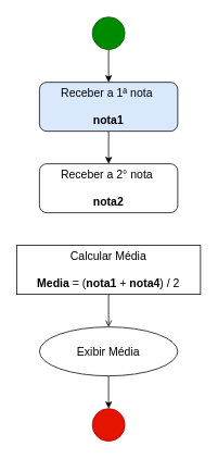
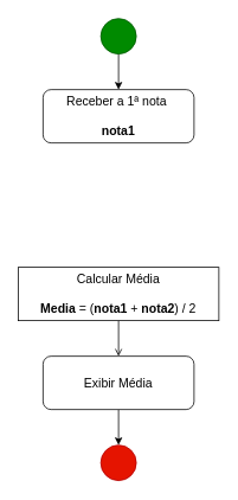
  <mxCell id="0" />
  <mxCell id="1" parent="0" />
  <mxCell id="2" value="" style="edgeStyle=orthogonalEdgeStyle;rounded=0;orthogonalLoop=1;jettySize=auto;html=1;" parent="1" source="3" target="5" edge="1"><mxGeometry relative="1" as="geometry" /></mxCell>
  <mxCell id="3" value="" style="ellipse;whiteSpace=wrap;html=1;aspect=fixed;fillColor=#008a00;fontColor=#ffffff;strokeColor=#005700;" parent="1" vertex="1"><mxGeometry x="113" y="20" width="40" height="40" as="geometry" /></mxCell>
- <mxCell id="4" value="" style="edgeStyle=orthogonalEdgeStyle;rounded=0;orthogonalLoop=1;jettySize=auto;html=1;" parent="1" source="5" target="6" edge="1"><mxGeometry relative="1" as="geometry" /></mxCell>
- <mxCell id="5" value="&lt;font style=&quot;vertical-align: inherit;&quot;&gt;&lt;font style=&quot;vertical-align: inherit;&quot;&gt;&lt;font style=&quot;vertical-align: inherit;&quot;&gt;&lt;font style=&quot;vertical-align: inherit;&quot;&gt;Receber a 1ª nota&amp;nbsp;&lt;/font&gt;&lt;/font&gt;&lt;/font&gt;&lt;/font&gt;&lt;div&gt;&lt;font style=&quot;vertical-align: inherit;&quot;&gt;&lt;font style=&quot;vertical-align: inherit;&quot;&gt;&lt;br&gt;&lt;/font&gt;&lt;/font&gt;&lt;/div&gt;&lt;div&gt;&lt;font style=&quot;vertical-align: inherit;&quot;&gt;&lt;font style=&quot;vertical-align: inherit;&quot;&gt;&lt;font style=&quot;vertical-align: inherit;&quot;&gt;&lt;font style=&quot;vertical-align: inherit;&quot;&gt;&lt;font style=&quot;vertical-align: inherit;&quot;&gt;&lt;font style=&quot;vertical-align: inherit;&quot;&gt;&lt;b&gt;nota1&lt;/b&gt;&lt;/font&gt;&lt;/font&gt;&lt;/font&gt;&lt;/font&gt;&lt;/font&gt;&lt;/font&gt;&lt;/div&gt;" style="rounded=1;whiteSpace=wrap;html=1;fontSize=14;fillColor=#dae8fc;" parent="1" vertex="1"><mxGeometry x="48" y="100" width="170" height="60" as="geometry" /></mxCell>
- <mxCell id="6" value="&lt;font style=&quot;vertical-align: inherit;&quot;&gt;&lt;font style=&quot;vertical-align: inherit;&quot;&gt;&lt;font style=&quot;vertical-align: inherit;&quot;&gt;&lt;font style=&quot;vertical-align: inherit;&quot;&gt;Receber a 2° nota&amp;nbsp;&lt;/font&gt;&lt;/font&gt;&lt;/font&gt;&lt;/font&gt;&lt;div&gt;&lt;font style=&quot;vertical-align: inherit;&quot;&gt;&lt;font style=&quot;vertical-align: inherit;&quot;&gt;&lt;br&gt;&lt;/font&gt;&lt;/font&gt;&lt;/div&gt;&lt;div&gt;&lt;font style=&quot;vertical-align: inherit;&quot;&gt;&lt;font style=&quot;vertical-align: inherit;&quot;&gt;&lt;font style=&quot;vertical-align: inherit;&quot;&gt;&lt;font style=&quot;vertical-align: inherit;&quot;&gt;&lt;font style=&quot;vertical-align: inherit;&quot;&gt;&lt;font style=&quot;vertical-align: inherit;&quot;&gt;&lt;b&gt;nota2&lt;/b&gt;&lt;/font&gt;&lt;/font&gt;&lt;/font&gt;&lt;/font&gt;&lt;/font&gt;&lt;/font&gt;&lt;/div&gt;" style="rounded=1;whiteSpace=wrap;html=1;fontSize=14;" parent="1" vertex="1"><mxGeometry x="48" y="200" width="170" height="60" as="geometry" /></mxCell>
+ <mxCell id="5" value="&lt;font style=&quot;vertical-align: inherit;&quot;&gt;&lt;font style=&quot;vertical-align: inherit;&quot;&gt;&lt;font style=&quot;vertical-align: inherit;&quot;&gt;&lt;font style=&quot;vertical-align: inherit;&quot;&gt;Receber a 1ª nota&amp;nbsp;&lt;/font&gt;&lt;/font&gt;&lt;/font&gt;&lt;/font&gt;&lt;div&gt;&lt;font style=&quot;vertical-align: inherit;&quot;&gt;&lt;font style=&quot;vertical-align: inherit;&quot;&gt;&lt;br&gt;&lt;/font&gt;&lt;/font&gt;&lt;/div&gt;&lt;div&gt;&lt;font style=&quot;vertical-align: inherit;&quot;&gt;&lt;font style=&quot;vertical-align: inherit;&quot;&gt;&lt;font style=&quot;vertical-align: inherit;&quot;&gt;&lt;font style=&quot;vertical-align: inherit;&quot;&gt;&lt;font style=&quot;vertical-align: inherit;&quot;&gt;&lt;font style=&quot;vertical-align: inherit;&quot;&gt;&lt;b&gt;nota1&lt;/b&gt;&lt;/font&gt;&lt;/font&gt;&lt;/font&gt;&lt;/font&gt;&lt;/font&gt;&lt;/font&gt;&lt;/div&gt;" style="rounded=1;whiteSpace=wrap;html=1;fontSize=14;" parent="1" vertex="1"><mxGeometry x="48" y="100" width="170" height="60" as="geometry" /></mxCell>
  <mxCell id="7" value="" style="edgeStyle=orthogonalEdgeStyle;rounded=0;orthogonalLoop=1;jettySize=auto;html=1;endArrow=open;" parent="1" source="8" target="10" edge="1"><mxGeometry relative="1" as="geometry" /></mxCell>
- <mxCell id="8" value="Calcular Média&lt;div&gt;&lt;br&gt;&lt;/div&gt;&lt;div&gt;&lt;b&gt;Media&lt;/b&gt; = (&lt;b&gt;nota1&lt;/b&gt; + &lt;b&gt;nota4&lt;/b&gt;) / 2&lt;/div&gt;" style="rounded=0;whiteSpace=wrap;html=1;fontSize=14;" parent="1" vertex="1"><mxGeometry x="20" y="300" width="226" height="60" as="geometry" /></mxCell>
+ <mxCell id="8" value="Calcular Média&lt;div&gt;&lt;br&gt;&lt;/div&gt;&lt;div&gt;&lt;b&gt;Media&lt;/b&gt; = (&lt;b&gt;nota1&lt;/b&gt; + &lt;b&gt;nota2&lt;/b&gt;) / 2&lt;/div&gt;" style="rounded=0;whiteSpace=wrap;html=1;fontSize=14;" parent="1" vertex="1"><mxGeometry x="20" y="300" width="226" height="60" as="geometry" /></mxCell>
  <mxCell id="9" value="" style="edgeStyle=orthogonalEdgeStyle;rounded=0;orthogonalLoop=1;jettySize=auto;html=1;" parent="1" source="10" target="11" edge="1"><mxGeometry relative="1" as="geometry" /></mxCell>
- <mxCell id="10" value="Exibir Média" style="ellipse;whiteSpace=wrap;html=1;fontSize=14;" parent="1" vertex="1"><mxGeometry x="48" y="400" width="170" height="60" as="geometry" /></mxCell>
+ <mxCell id="10" value="Exibir Média" style="rounded=1;whiteSpace=wrap;html=1;fontSize=14;" parent="1" vertex="1"><mxGeometry x="48" y="400" width="170" height="60" as="geometry" /></mxCell>
  <mxCell id="11" value="" style="ellipse;whiteSpace=wrap;html=1;aspect=fixed;fillColor=#e51400;fontColor=#ffffff;strokeColor=#B20000;" parent="1" vertex="1"><mxGeometry x="113" y="500" width="40" height="40" as="geometry" /></mxCell>
